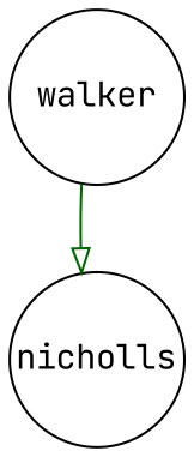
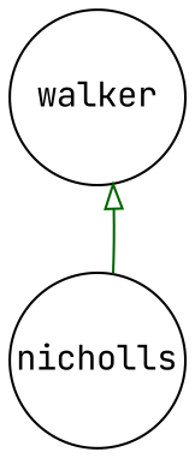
  digraph {
    fontname="JetBrains Mono"
    node [fillcolor=white fixedsize=true shape=circle style=filled fontname="JetBrains Mono"]
    walker [height=1 width=1]
    nicholls [height=1 width=1]
-   walker -> nicholls [arrowhead=onormal color=darkgreen penwidth=1 fontname="JetBrains Mono"]
+   nicholls -> walker [arrowhead=onormal color=darkgreen penwidth=1 fontname="JetBrains Mono"]
  }
